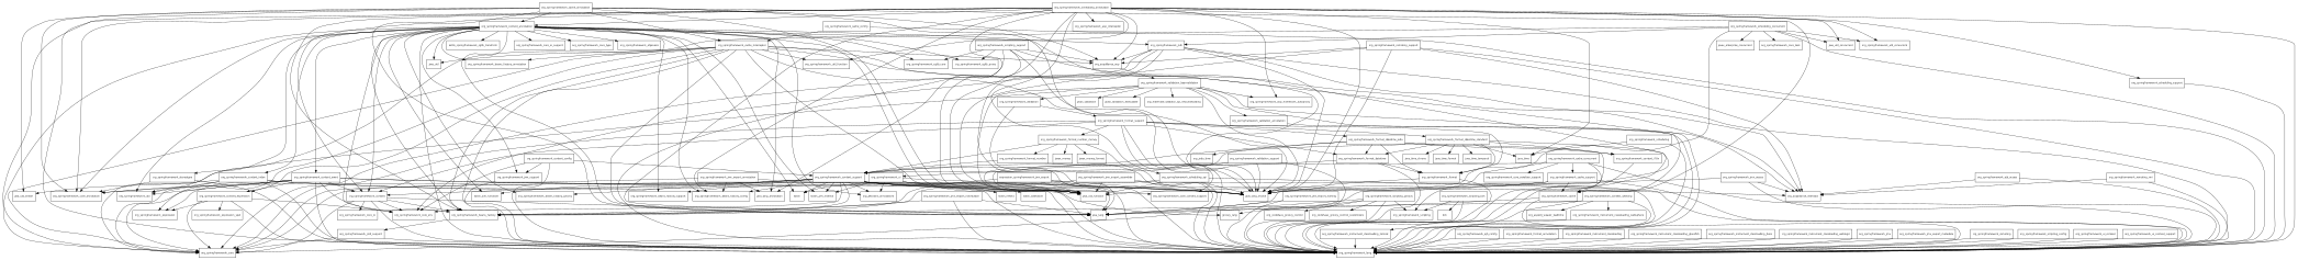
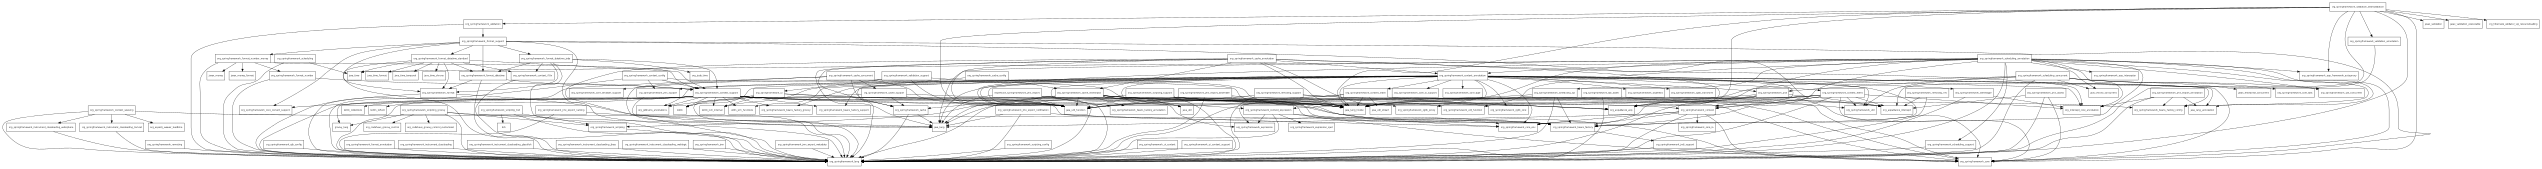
  digraph {
    fontname=Ubuntu
    node [fontname=Ubuntu fontsize=10.0 shape=box]
    edge [fontname=Ubuntu]
    org_springframework_cache
    java_lang
    org_springframework_lang
    org_springframework_cache_annotation
    java_lang_invoke
    java_util_function
    java_util_stream
    org_aopalliance_aop
    org_springframework_cache_interceptor
    org_springframework_context_annotation
-   org_springframework_core_annotation
+   org_springframework_core_annotation [label=org_intercept_core_annotation]
    java_util
    org_aopalliance_intercept
    org_springframework_beans_factory
    org_springframework_beans_factory_annotation
    org_springframework_context_expression
    org_springframework_core
    org_springframework_expression
    org_springframework_util_function
    org_springframework_context
    org_springframework_core_env
    java_lang_annotation
    kotlin
    kotlin_jvm_functions
    kotlin_jvm_internal
    org_jetbrains_annotations
    org_springframework_beans_factory_config
    org_springframework_beans_factory_groovy
    org_springframework_beans_factory_support
    org_springframework_cglib_core
    org_springframework_cglib_proxy
-   org_springframework_cglib_transform [label=kotlin_springframework_cglib_transform]
+   org_springframework_cglib_transform
    org_springframework_context_event
    org_springframework_context_index
    org_springframework_core_io_support
    org_springframework_core_type
    org_springframework_jmx_support
    org_springframework_jndi
    org_springframework_objenesis
    org_springframework_stereotype
    org_springframework_util
    org_springframework_jndi_support
    org_springframework_expression_spel
    org_springframework_core_io
    org_springframework_cache_concurrent
    org_springframework_cache_support
    org_springframework_core_serializer_support
    org_springframework_cache_config
    org_springframework_context_config
    org_springframework_context_support
    groovy_lang
    kotlin_collections
    kotlin_reflect
    org_springframework_core_convert_support
    org_springframework_context_i18n
    org_springframework_context_weaving
    org_aspectj_weaver_loadtime
    org_springframework_instrument_classloading_tomcat
    org_springframework_instrument_classloading_websphere
    org_springframework_ejb_access
    org_springframework_ejb_config
    org_springframework_format
    org_springframework_format_annotation
    org_springframework_format_datetime
    org_springframework_format_datetime_joda
    org_joda_time
    org_springframework_format_datetime_standard
    java_time
    java_time_chrono
    java_time_format
    java_time_temporal
    org_springframework_format_number
    org_springframework_format_number_money
    javax_money
    javax_money_format
    org_springframework_format_support
    org_springframework_instrument_classloading
    org_springframework_instrument_classloading_glassfish
    org_springframework_instrument_classloading_jboss
    org_springframework_instrument_classloading_weblogic
    org_springframework_jmx
    org_springframework_jmx_access
    n83 [label=expression_springframework_jmx_export]
    org_springframework_jmx_export_annotation
    org_springframework_jmx_export_assembler
    org_springframework_jmx_export_metadata
    org_springframework_jmx_export_naming
    org_springframework_jmx_export_notification
    org_springframework_remoting
    org_springframework_remoting_rmi
    org_springframework_remoting_support
    org_springframework_scheduling
    org_springframework_scheduling_annotation
-   java_util_concurrent
+   java_util_concurrent [label=java_chrono_concurrent]
    org_springframework_aop_framework_autoproxy
    org_springframework_aop_interceptor
    n97 [label=org_springframework_scheduling_spi]
    org_springframework_scheduling_support
    org_springframework_util_concurrent
    org_springframework_scheduling_concurrent
    javax_enterprise_concurrent
    org_springframework_core_task
    org_springframework_scripting
    org_springframework_scripting_bsh
    bsh
    org_springframework_scripting_config
    org_springframework_scripting_groovy
    org_codehaus_groovy_control
    org_codehaus_groovy_control_customizers
    org_springframework_scripting_support
    org_springframework_ui
    org_springframework_ui_context
    org_springframework_ui_context_support
    org_springframework_validation
    org_springframework_validation_annotation
    org_springframework_validation_beanvalidation
    javax_validation
    javax_validation_executable
    org_hibernate_validator_spi_resourceloading
    org_springframework_validation_support
    org_springframework_cache -> java_lang
    org_springframework_cache -> org_springframework_lang
    org_springframework_cache_annotation -> org_springframework_cache
    org_springframework_cache_annotation -> java_lang
    org_springframework_cache_annotation -> org_springframework_lang
    org_springframework_cache_annotation -> java_lang_invoke
    org_springframework_cache_annotation -> java_util_function
    org_springframework_cache_annotation -> java_util_stream
    org_springframework_cache_annotation -> org_aopalliance_aop
    org_springframework_cache_annotation -> org_springframework_cache_interceptor
    org_springframework_cache_annotation -> org_springframework_context_annotation
    org_springframework_cache_annotation -> org_springframework_core_annotation
    org_springframework_cache_interceptor -> org_springframework_cache
    org_springframework_cache_interceptor -> java_lang
    org_springframework_cache_interceptor -> org_springframework_lang
    org_springframework_cache_interceptor -> java_lang_invoke
    org_springframework_cache_interceptor -> java_util_function
    org_springframework_cache_interceptor -> org_aopalliance_aop
    org_springframework_cache_interceptor -> java_util
-   org_springframework_cache_interceptor -> org_aopalliance_intercept
    org_springframework_cache_interceptor -> org_springframework_beans_factory
    org_springframework_cache_interceptor -> org_springframework_beans_factory_annotation
    org_springframework_cache_interceptor -> org_springframework_context_expression
    org_springframework_cache_interceptor -> org_springframework_core
    org_springframework_cache_interceptor -> org_springframework_expression
    org_springframework_cache_interceptor -> org_springframework_util_function
    org_springframework_context_annotation -> java_lang
    org_springframework_context_annotation -> org_springframework_lang
    org_springframework_context_annotation -> java_lang_invoke
    org_springframework_context_annotation -> java_util_function
    org_springframework_context_annotation -> org_springframework_core_annotation
    org_springframework_context_annotation -> java_util
    org_springframework_context_annotation -> org_springframework_beans_factory
    org_springframework_context_annotation -> org_springframework_beans_factory_annotation
    org_springframework_context_annotation -> org_springframework_core
    org_springframework_context_annotation -> org_springframework_context
    org_springframework_context_annotation -> org_springframework_core_env
    org_springframework_context_annotation -> java_lang_annotation
    org_springframework_context_annotation -> kotlin
    org_springframework_context_annotation -> kotlin_jvm_functions
    org_springframework_context_annotation -> kotlin_jvm_internal
    org_springframework_context_annotation -> org_jetbrains_annotations
    org_springframework_context_annotation -> org_springframework_beans_factory_config
    org_springframework_context_annotation -> org_springframework_beans_factory_groovy
    org_springframework_context_annotation -> org_springframework_beans_factory_support
    org_springframework_context_annotation -> org_springframework_cglib_core
    org_springframework_context_annotation -> org_springframework_cglib_proxy
    org_springframework_context_annotation -> org_springframework_cglib_transform
    org_springframework_context_annotation -> org_springframework_context_event
    org_springframework_context_annotation -> org_springframework_context_index
    org_springframework_context_annotation -> org_springframework_core_io_support
    org_springframework_context_annotation -> org_springframework_core_type
    org_springframework_context_annotation -> org_springframework_jmx_support
    org_springframework_context_annotation -> org_springframework_jndi
    org_springframework_context_annotation -> org_springframework_objenesis
    org_springframework_context_annotation -> org_springframework_stereotype
    org_springframework_context_annotation -> org_springframework_util
    org_springframework_beans_factory -> org_springframework_jndi_support
    org_springframework_context_expression -> org_springframework_lang
    org_springframework_context_expression -> org_springframework_core
    org_springframework_context_expression -> org_springframework_expression
    org_springframework_context_expression -> org_springframework_core_env
    org_springframework_context_expression -> org_springframework_expression_spel
    org_springframework_context -> java_lang
    org_springframework_context -> org_springframework_lang
    org_springframework_context -> org_springframework_beans_factory
    org_springframework_context -> org_springframework_core
    org_springframework_context -> org_springframework_core_env
    org_springframework_context -> org_springframework_core_io
    org_springframework_context_event -> org_springframework_lang
    org_springframework_context_event -> java_lang_invoke
    org_springframework_context_event -> org_springframework_core_annotation
    org_springframework_context_event -> org_aopalliance_intercept
    org_springframework_context_event -> org_springframework_beans_factory
    org_springframework_context_event -> org_springframework_context_expression
    org_springframework_context_event -> org_springframework_core
    org_springframework_context_event -> org_springframework_expression
    org_springframework_context_event -> org_springframework_context
    org_springframework_context_event -> org_springframework_util
    org_springframework_context_index -> org_springframework_lang
    org_springframework_context_index -> java_lang_invoke
    org_springframework_context_index -> java_util_function
    org_springframework_context_index -> java_util_stream
    org_springframework_context_index -> org_springframework_core
    org_springframework_context_index -> org_springframework_util
    org_springframework_jmx_support -> org_springframework_lang
    org_springframework_jndi -> java_lang
    org_springframework_jndi -> org_springframework_lang
    org_springframework_jndi -> java_lang_invoke
    org_springframework_jndi -> org_aopalliance_aop
    org_springframework_jndi -> org_aopalliance_intercept
    org_springframework_jndi -> org_springframework_core
    org_springframework_jndi -> org_springframework_core_env
    org_springframework_stereotype -> org_springframework_lang
    org_springframework_stereotype -> org_springframework_core_annotation
    org_springframework_jndi_support -> org_springframework_lang
    org_springframework_jndi_support -> org_springframework_core
    org_springframework_cache_concurrent -> org_springframework_cache
    org_springframework_cache_concurrent -> org_springframework_lang
    org_springframework_cache_concurrent -> java_lang_invoke
    org_springframework_cache_concurrent -> java_util_function
    org_springframework_cache_concurrent -> org_springframework_cache_support
    org_springframework_cache_concurrent -> org_springframework_core_serializer_support
    org_springframework_cache_support -> org_springframework_cache
    org_springframework_cache_support -> org_springframework_lang
    org_springframework_cache_support -> java_lang_invoke
    org_springframework_cache_support -> java_util_function
    org_springframework_cache_config -> org_springframework_lang
    org_springframework_cache_config -> org_springframework_cache_interceptor
    org_springframework_context_config -> org_springframework_lang
    org_springframework_context_config -> org_springframework_core_env
    org_springframework_context_config -> org_springframework_jmx_support
    org_springframework_context_config -> org_springframework_context_support
    org_springframework_context_support -> org_springframework_lang
    org_springframework_context_support -> java_lang_invoke
    org_springframework_context_support -> java_util_function
    org_springframework_context_support -> org_springframework_beans_factory
    org_springframework_context_support -> org_springframework_core
    org_springframework_context_support -> org_springframework_context
    org_springframework_context_support -> org_springframework_core_env
    org_springframework_context_support -> kotlin
    org_springframework_context_support -> kotlin_jvm_functions
    org_springframework_context_support -> kotlin_jvm_internal
    org_springframework_context_support -> org_jetbrains_annotations
    org_springframework_context_support -> org_springframework_beans_factory_config
    org_springframework_context_support -> org_springframework_beans_factory_groovy
    org_springframework_context_support -> org_springframework_beans_factory_support
    org_springframework_context_support -> groovy_lang
    org_springframework_context_support -> kotlin_collections
    org_springframework_context_support -> kotlin_reflect
    org_springframework_context_support -> org_springframework_core_convert_support
    org_springframework_context_i18n -> org_springframework_lang
    org_springframework_context_weaving -> org_springframework_lang
    org_springframework_context_weaving -> org_springframework_beans_factory
    org_springframework_context_weaving -> org_aspectj_weaver_loadtime
    org_springframework_context_weaving -> org_springframework_instrument_classloading_tomcat
    org_springframework_context_weaving -> org_springframework_instrument_classloading_websphere
    org_springframework_instrument_classloading_tomcat -> org_springframework_lang
    org_springframework_instrument_classloading_websphere -> org_springframework_lang
    org_springframework_ejb_access -> org_springframework_lang
    org_springframework_ejb_access -> org_aopalliance_intercept
    org_springframework_ejb_config -> org_springframework_lang
    org_springframework_format -> java_lang
    org_springframework_format -> org_springframework_lang
    org_springframework_format_annotation -> org_springframework_lang
    org_springframework_format_datetime -> org_springframework_lang
    org_springframework_format_datetime -> org_springframework_context_support
    org_springframework_format_datetime -> org_springframework_format
    org_springframework_format_datetime_joda -> org_springframework_lang
    org_springframework_format_datetime_joda -> org_springframework_context_support
    org_springframework_format_datetime_joda -> org_springframework_context_i18n
    org_springframework_format_datetime_joda -> org_springframework_format
    org_springframework_format_datetime_joda -> org_springframework_format_datetime
    org_springframework_format_datetime_joda -> org_joda_time
    org_springframework_format_datetime_standard -> org_springframework_lang
    org_springframework_format_datetime_standard -> org_springframework_context_support
    org_springframework_format_datetime_standard -> org_springframework_context_i18n
    org_springframework_format_datetime_standard -> org_springframework_format
    org_springframework_format_datetime_standard -> org_springframework_format_datetime
    org_springframework_format_datetime_standard -> java_time
    org_springframework_format_datetime_standard -> java_time_chrono
    org_springframework_format_datetime_standard -> java_time_format
    org_springframework_format_datetime_standard -> java_time_temporal
    org_springframework_format_number -> org_springframework_lang
    org_springframework_format_number -> org_springframework_context_support
    org_springframework_format_number_money -> org_springframework_lang
    org_springframework_format_number_money -> org_springframework_context_support
    org_springframework_format_number_money -> org_springframework_format_number
    org_springframework_format_number_money -> javax_money
    org_springframework_format_number_money -> javax_money_format
    org_springframework_format_support -> org_springframework_lang
    org_springframework_format_support -> org_springframework_core
    org_springframework_format_support -> org_springframework_context
    org_springframework_format_support -> org_springframework_core_convert_support
    org_springframework_format_support -> org_springframework_format
    org_springframework_format_support -> org_springframework_format_datetime
    org_springframework_format_support -> org_springframework_format_datetime_joda
    org_springframework_format_support -> org_springframework_format_datetime_standard
    org_springframework_format_support -> org_springframework_format_number_money
    org_springframework_instrument_classloading -> org_springframework_lang
    org_springframework_instrument_classloading_glassfish -> org_springframework_lang
    org_springframework_instrument_classloading_jboss -> org_springframework_lang
    org_springframework_instrument_classloading_weblogic -> org_springframework_lang
    org_springframework_jmx -> org_springframework_lang
    org_springframework_jmx_access -> org_springframework_lang
    org_springframework_jmx_access -> org_aopalliance_intercept
    org_springframework_jmx_access -> org_springframework_core
    n83 -> java_lang
    n83 -> org_springframework_lang
    n83 -> java_lang_invoke
    n83 -> java_util_function
    n83 -> org_springframework_beans_factory
    org_springframework_jmx_export_annotation -> org_springframework_lang
    org_springframework_jmx_export_annotation -> org_springframework_core_annotation
    org_springframework_jmx_export_annotation -> java_lang_annotation
    org_springframework_jmx_export_annotation -> org_springframework_beans_factory_config
    org_springframework_jmx_export_assembler -> org_springframework_lang
    org_springframework_jmx_export_assembler -> java_lang_invoke
    org_springframework_jmx_export_assembler -> java_util_function
    org_springframework_jmx_export_assembler -> org_springframework_core
    org_springframework_jmx_export_metadata -> org_springframework_lang
    org_springframework_jmx_export_naming -> java_lang
    org_springframework_jmx_export_naming -> org_springframework_lang
    org_springframework_jmx_export_notification -> java_lang
    org_springframework_jmx_export_notification -> org_springframework_lang
    org_springframework_jmx_export_notification -> org_springframework_beans_factory
    org_springframework_remoting -> org_springframework_lang
    org_springframework_remoting_rmi -> org_springframework_lang
    org_springframework_remoting_rmi -> org_aopalliance_intercept
    org_springframework_remoting_support -> org_springframework_lang
    org_springframework_remoting_support -> java_lang_invoke
    org_springframework_remoting_support -> java_util_function
    org_springframework_remoting_support -> org_aopalliance_aop
    org_springframework_remoting_support -> org_aopalliance_intercept
    org_springframework_scheduling -> org_springframework_lang
    org_springframework_scheduling -> java_time
    org_springframework_scheduling_annotation -> java_lang
    org_springframework_scheduling_annotation -> org_springframework_lang
    org_springframework_scheduling_annotation -> java_lang_invoke
    org_springframework_scheduling_annotation -> java_util_function
    org_springframework_scheduling_annotation -> org_aopalliance_aop
    org_springframework_scheduling_annotation -> org_springframework_context_annotation
    org_springframework_scheduling_annotation -> org_springframework_core_annotation
    org_springframework_scheduling_annotation -> org_springframework_beans_factory
    org_springframework_scheduling_annotation -> org_springframework_core
    org_springframework_scheduling_annotation -> org_springframework_util_function
    org_springframework_scheduling_annotation -> org_springframework_context
    org_springframework_scheduling_annotation -> java_lang_annotation
    org_springframework_scheduling_annotation -> org_springframework_beans_factory_config
    org_springframework_scheduling_annotation -> java_time
    org_springframework_scheduling_annotation -> java_util_concurrent
    org_springframework_scheduling_annotation -> org_springframework_aop_framework_autoproxy
    org_springframework_scheduling_annotation -> org_springframework_aop_interceptor
    org_springframework_scheduling_annotation -> n97
    org_springframework_scheduling_annotation -> org_springframework_scheduling_support
    org_springframework_scheduling_annotation -> org_springframework_util_concurrent
    n97 -> org_springframework_lang
    n97 -> java_lang_invoke
    n97 -> java_util_function
    n97 -> org_springframework_beans_factory
    org_springframework_scheduling_support -> org_springframework_lang
    org_springframework_scheduling_concurrent -> org_springframework_lang
    org_springframework_scheduling_concurrent -> java_lang_invoke
    org_springframework_scheduling_concurrent -> org_springframework_jndi
    org_springframework_scheduling_concurrent -> org_springframework_util
    org_springframework_scheduling_concurrent -> java_util_concurrent
    org_springframework_scheduling_concurrent -> org_springframework_util_concurrent
    org_springframework_scheduling_concurrent -> javax_enterprise_concurrent
    org_springframework_scheduling_concurrent -> org_springframework_core_task
    org_springframework_scripting -> org_springframework_lang
    org_springframework_scripting_bsh -> org_springframework_lang
    org_springframework_scripting_bsh -> org_springframework_scripting
    org_springframework_scripting_bsh -> bsh
    org_springframework_scripting_config -> org_springframework_lang
    org_springframework_scripting_groovy -> java_lang
    org_springframework_scripting_groovy -> org_springframework_lang
    org_springframework_scripting_groovy -> groovy_lang
    org_springframework_scripting_groovy -> org_springframework_scripting
    org_springframework_scripting_groovy -> org_codehaus_groovy_control
    org_springframework_scripting_groovy -> org_codehaus_groovy_control_customizers
    org_springframework_scripting_support -> org_springframework_lang
    org_springframework_scripting_support -> java_lang_invoke
    org_springframework_scripting_support -> java_util_function
    org_springframework_scripting_support -> org_aopalliance_aop
    org_springframework_scripting_support -> org_springframework_cglib_core
    org_springframework_scripting_support -> org_springframework_cglib_proxy
    org_springframework_scripting_support -> org_springframework_scripting
    org_springframework_ui -> org_springframework_lang
    org_springframework_ui -> java_lang_invoke
    org_springframework_ui -> java_util_function
    org_springframework_ui -> kotlin
    org_springframework_ui -> kotlin_jvm_internal
    org_springframework_ui -> org_jetbrains_annotations
    org_springframework_ui_context -> org_springframework_lang
    org_springframework_ui_context_support -> org_springframework_lang
    org_springframework_validation -> org_springframework_lang
    org_springframework_validation -> org_springframework_format_support
    org_springframework_validation_annotation -> org_springframework_lang
    org_springframework_validation_beanvalidation -> org_springframework_lang
    org_springframework_validation_beanvalidation -> java_lang_invoke
    org_springframework_validation_beanvalidation -> java_util_function
-   org_aopalliance_aop -> org_springframework_validation_beanvalidation
+   org_springframework_validation_beanvalidation -> org_aopalliance_aop
    org_springframework_validation_beanvalidation -> org_aopalliance_intercept
    org_springframework_validation_beanvalidation -> org_springframework_core
    org_springframework_validation_beanvalidation -> org_springframework_aop_framework_autoproxy
    org_springframework_validation_beanvalidation -> org_springframework_validation
    org_springframework_validation_beanvalidation -> org_springframework_validation_annotation
    org_springframework_validation_beanvalidation -> javax_validation
    org_springframework_validation_beanvalidation -> javax_validation_executable
    org_springframework_validation_beanvalidation -> org_hibernate_validator_spi_resourceloading
    org_springframework_validation_support -> org_springframework_lang
    org_springframework_validation_support -> java_lang_invoke
    org_springframework_validation_support -> java_util_function
    org_springframework_validation_support -> org_springframework_ui
  }
